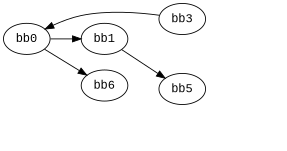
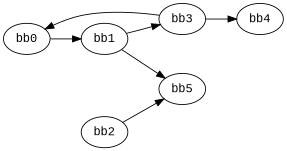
  digraph {
    fontname="Liberation Mono"
    rankdir=LR
    node [fontname="Liberation Mono"]
    edge [fontname="Liberation Mono"]
    n1 [label="bb0\l"]
    n2 [label="bb1\l"]
-   n3 [label="bb6\l"]
    n4 [label="bb3\l"]
    n5 [label="bb5\l"]
+   n6 [label="bb2\l"]
+   n7 [label="bb4\l"]
    n1 -> n2
-   n1 -> n3
+   n2 -> n4
    n2 -> n5
    n4 -> n1
+   n4 -> n7
+   n6 -> n5
  }
